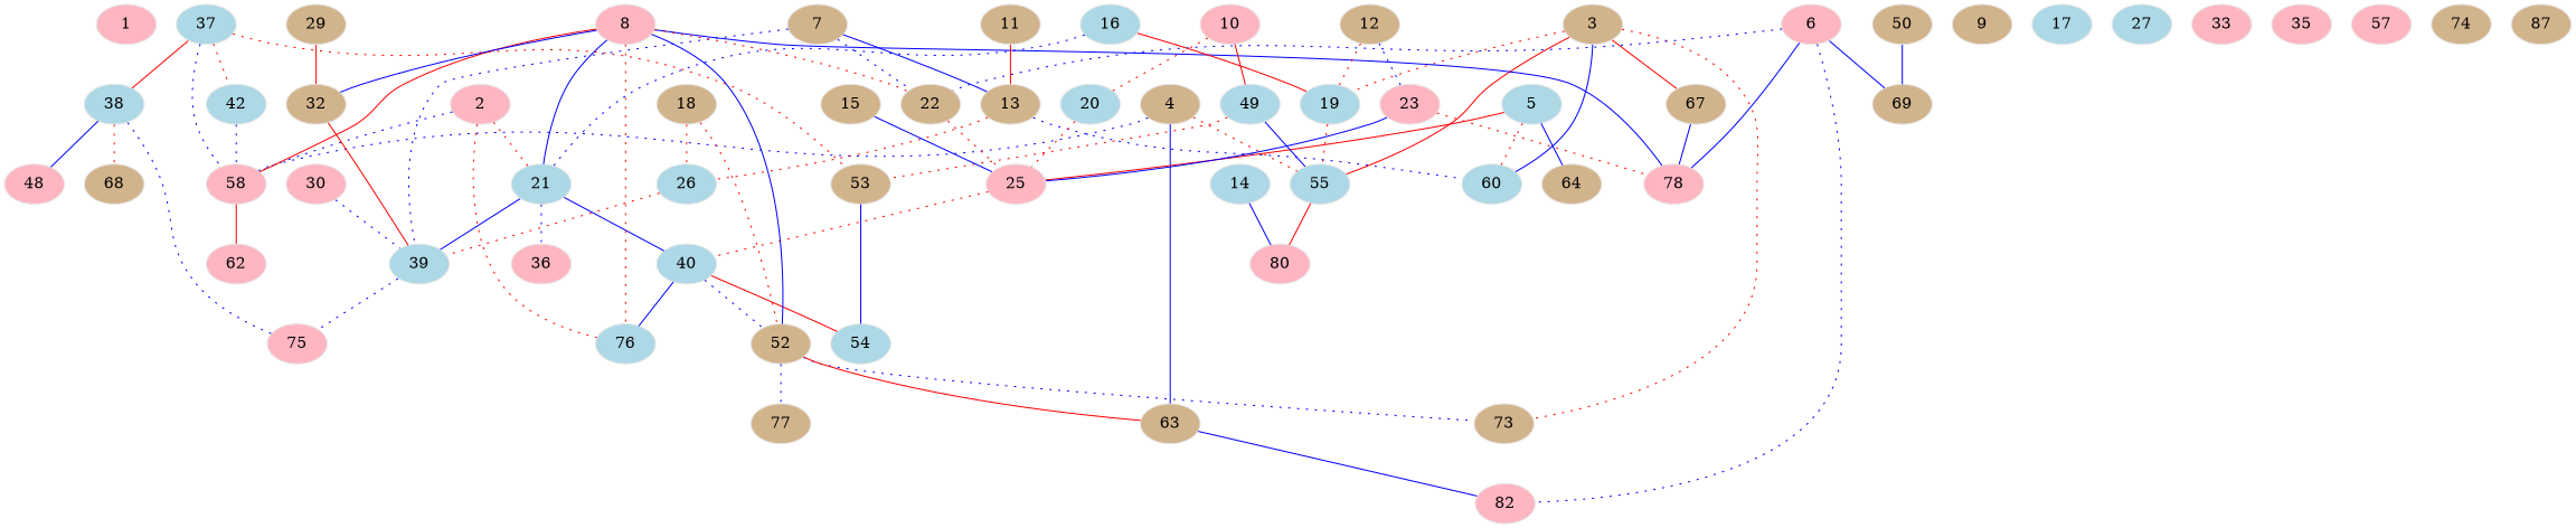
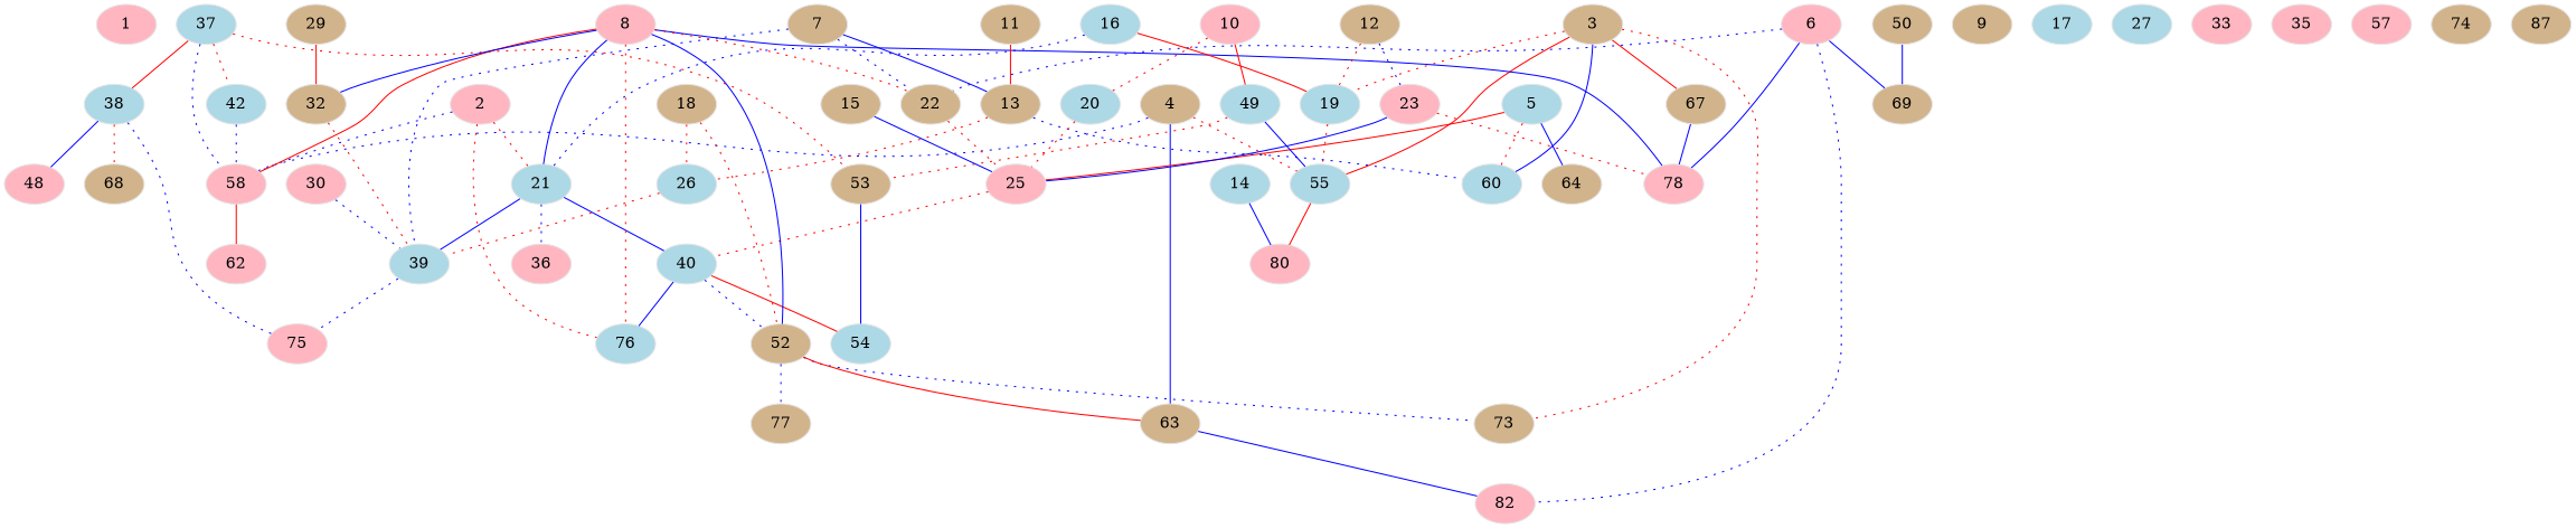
  graph {
    node [color=gray90 fillcolor=tan style=filled]
    edge [color=blue style=dotted]
    1 [fillcolor=lightpink]
    21 [fillcolor=lightblue super="+34"]
    39 [fillcolor=lightblue super="+47"]
    36 [fillcolor=lightpink super="+43"]
    40 [fillcolor=lightblue super="+65"]
    2 [fillcolor=lightpink]
    58 [fillcolor=lightpink super="+89"]
    76 [fillcolor=lightblue]
    62 [fillcolor=lightpink]
    3 [super="+56"]
    19 [fillcolor=lightblue super="+61"]
    55 [fillcolor=lightblue super="+84"]
    60 [fillcolor=lightblue super="+79"]
    67
    73
    80 [fillcolor=lightpink]
    78 [fillcolor=lightpink super="+88"]
    4
    63
    82 [fillcolor=lightpink]
    5 [fillcolor=lightblue super="+24"]
    25 [fillcolor=lightpink super="+66"]
    64
    6 [fillcolor=lightpink super="+85"]
    22
    69
    7 [super="+31"]
    13 [super="+59"]
    26 [fillcolor=lightblue super="+70"]
    75 [fillcolor=lightpink]
    8 [fillcolor=lightpink super="+72"]
    32 [super="+46"]
    52 [super="+71"]
    77
    9
    10 [fillcolor=lightpink super="+86"]
    20 [fillcolor=lightblue]
    49 [fillcolor=lightblue]
    53 [super="+81"]
    11
    12
    23 [fillcolor=lightpink super="+41"]
    14 [fillcolor=lightblue]
    15
    16 [fillcolor=lightblue]
    17 [fillcolor=lightblue]
    18
    54 [fillcolor=lightblue]
    27 [fillcolor=lightblue]
    37 [fillcolor=lightblue]
    38 [fillcolor=lightblue super="+44"]
    42 [fillcolor=lightblue super="+83"]
    29
    30 [fillcolor=lightpink]
    33 [fillcolor=lightpink]
    35 [fillcolor=lightpink]
    48 [fillcolor=lightpink]
    68
    50
    57 [fillcolor=lightpink]
    74
    87
    21 -- 39 [style=solid]
    21 -- 36
    21 -- 40 [style=solid]
    39 -- 75
    40 -- 76 [style=solid]
    40 -- 52
    40 -- 54 [color=red style=solid]
    2 -- 21 [color=red]
    2 -- 58
    2 -- 76 [color=red]
    58 -- 62 [color=red style=solid]
    3 -- 19 [color=red]
    3 -- 55 [color=red style=solid]
    3 -- 60 [style=solid]
    3 -- 67 [color=red style=solid]
    3 -- 73 [color=red]
    19 -- 55 [color=red]
    55 -- 80 [color=red style=solid]
    67 -- 78 [style=solid]
    4 -- 58
    4 -- 55 [color=red]
    4 -- 63 [style=solid]
    63 -- 82 [style=solid]
    5 -- 60 [color=red]
    5 -- 25 [color=red style=solid]
    5 -- 64 [style=solid]
    25 -- 40 [color=red]
    6 -- 78 [style=solid]
    6 -- 82
    6 -- 22
    6 -- 69 [style=solid]
    22 -- 25 [color=red]
    7 -- 39 [weight=2]
    7 -- 22
    7 -- 13 [style=solid]
    13 -- 60
    13 -- 26 [color=red]
    26 -- 39 [color=red]
    8 -- 21 [style=solid]
    8 -- 58 [color=red style=solid]
    8 -- 76 [color=red]
    8 -- 78 [style=solid]
    8 -- 22 [color=red]
    8 -- 32 [style=solid]
    8 -- 52 [style=solid]
-   32 -- 39 [color=red style=solid]
+   32 -- 39 [color=red]
    52 -- 73
    52 -- 63 [color=red style=solid]
    52 -- 77
    10 -- 20 [color=red]
    10 -- 49 [color=red style=solid]
    20 -- 25 [color=red]
    49 -- 55 [style=solid]
    49 -- 53 [color=red]
    53 -- 54 [style=solid]
    11 -- 13 [color=red style=solid]
    12 -- 19 [color=red]
    12 -- 23
    23 -- 78 [color=red]
    23 -- 25 [style=solid]
    14 -- 80 [style=solid]
    15 -- 25 [style=solid]
    16 -- 21
    16 -- 19 [color=red style=solid]
    18 -- 26 [color=red]
    18 -- 52 [color=red]
    37 -- 58
    37 -- 53 [color=red]
    37 -- 38 [color=red style=solid]
    37 -- 42 [color=red]
    38 -- 75
    38 -- 48 [style=solid]
    38 -- 68 [color=red]
    42 -- 58
    29 -- 32 [color=red style=solid]
    30 -- 39
    50 -- 69 [style=solid]
  }
